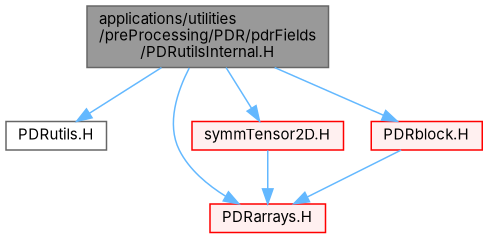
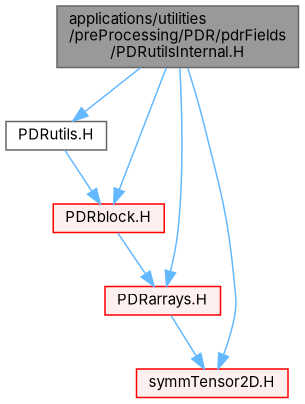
  digraph {
    fontname=Inter
    node [color=red fillcolor="#FFF0F0" fontname=Inter fontsize=10 shape=box style=filled]
    edge [color=steelblue1 fontname=Inter fontsize=10 labelfontname=Helvetica labelfontsize=10 style=solid]
    n1 [color=gray40 fillcolor=grey60 fontcolor=black height=0.2 label="applications/utilities\l/preProcessing/PDR/pdrFields\l/PDRutilsInternal.H" width=0.4]
    n2 [color=grey40 fillcolor=white height=0.2 label="PDRutils.H" width=0.4]
    n3 [height=0.2 label="PDRarrays.H" width=0.4]
    n4 [height=0.2 label="symmTensor2D.H" width=0.4]
    n5 [height=0.2 label="PDRblock.H" width=0.4]
    n1 -> n2
    n1 -> n3
    n1 -> n4
    n1 -> n5
-   n4 -> n3
+   n2 -> n5
+   n3 -> n4
    n5 -> n3
  }
